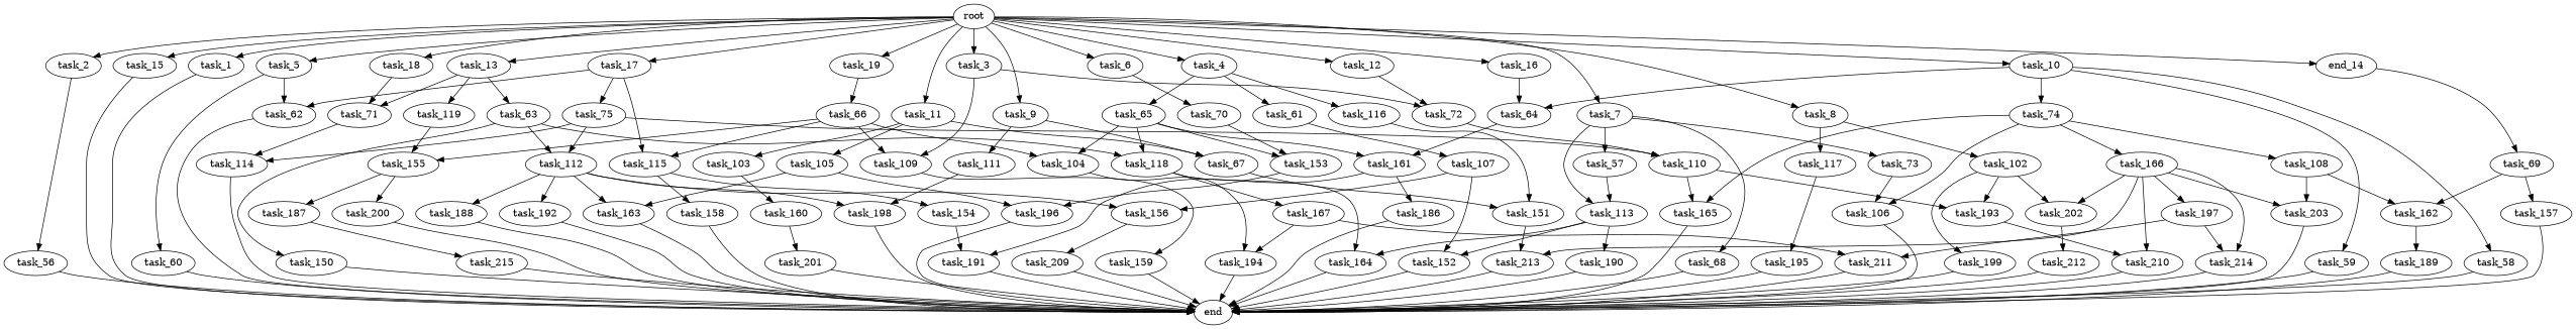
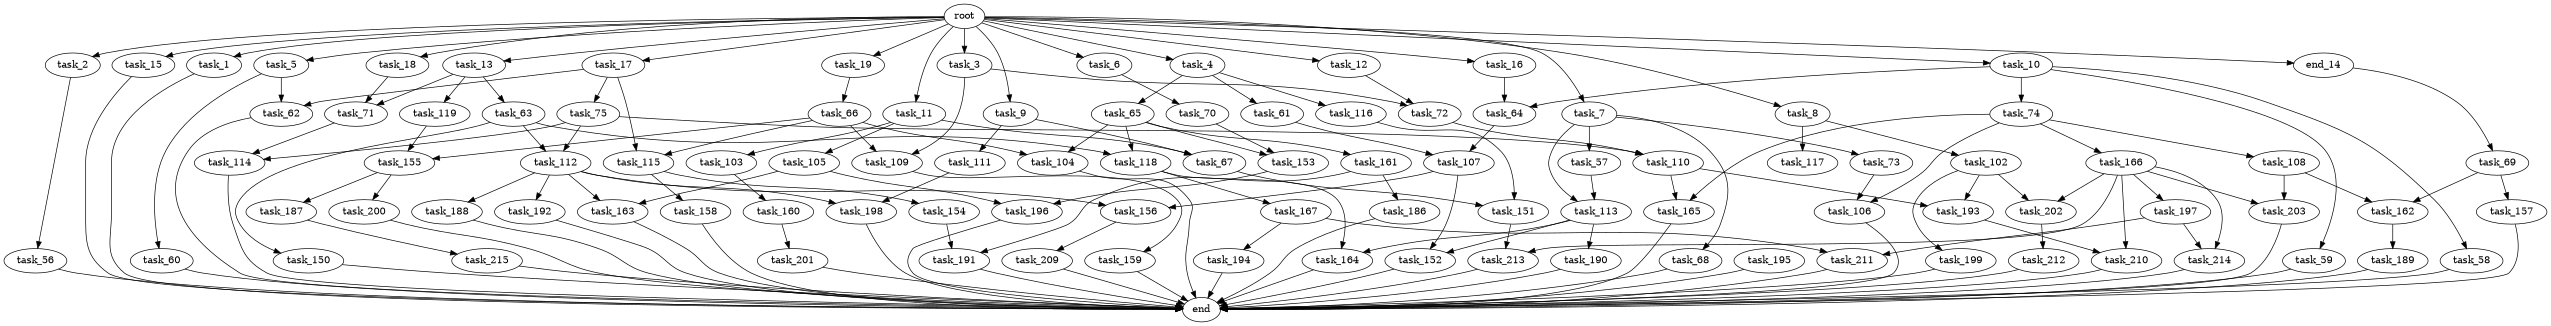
  digraph {
    task_67
    task_151
    task_213
    task_193
    task_210
    end
    task_12
    task_72
    task_110
    task_201
    task_5
    task_60
    task_62
    task_162
    task_189
    task_63
    task_112
    task_118
    task_150
    task_163
    task_156
    task_198
    task_188
    task_192
    task_164
    task_167
    task_196
    task_17
    task_75
    task_115
    task_114
    task_154
    task_158
    task_2
    task_56
    task_202
    task_212
    task_13
    task_119
    task_71
    task_155
    task_161
    task_191
    task_186
    task_166
    task_214
    task_203
    task_197
    task_211
    task_102
    task_199
    task_15
    task_58
    task_11
    task_105
    task_103
    task_160
    task_194
    task_165
    task_64
    task_107
    task_152
    task_209
    task_104
    root
    task_8
    task_18
    task_1
    task_3
    task_7
    task_9
    task_4
    task_16
    task_19
    task_6
    task_10
    n77 [label=end_14]
    task_117
    task_109
    task_73
    task_113
    task_68
    task_57
    task_111
    task_116
    task_65
    task_61
    task_66
    task_70
    task_74
    task_59
    task_69
    task_157
    task_200
    task_187
    task_106
    task_108
    task_190
    task_195
    task_215
    task_159
    task_153
    task_67 -> task_151
    task_151 -> task_213
    task_213 -> end
    task_193 -> task_210
    task_210 -> end
    task_12 -> task_72
    task_72 -> task_110
    task_110 -> task_193
    task_110 -> task_165
    task_201 -> end
    task_5 -> task_60
    task_5 -> task_62
    task_60 -> end
    task_62 -> end
    task_162 -> task_189
    task_189 -> end
    task_63 -> task_112
    task_63 -> task_118
    task_63 -> task_150
    task_112 -> task_163
    task_112 -> task_156
    task_112 -> task_198
    task_112 -> task_188
    task_112 -> task_192
    task_118 -> task_164
    task_118 -> task_167
    task_150 -> end
    task_163 -> end
    task_156 -> task_209
    task_198 -> end
    task_188 -> end
    task_192 -> end
    task_164 -> end
    task_167 -> task_211
    task_167 -> task_194
    task_196 -> end
    task_17 -> task_62
    task_17 -> task_75
    task_17 -> task_115
    task_75 -> task_110
    task_75 -> task_112
    task_75 -> task_114
    task_115 -> task_154
    task_115 -> task_158
    task_114 -> end
    task_154 -> task_191
    task_158 -> end
    task_2 -> task_56
    task_56 -> end
    task_202 -> task_212
    task_212 -> end
    task_13 -> task_63
    task_13 -> task_119
    task_13 -> task_71
    task_119 -> task_155
    task_71 -> task_114
    task_155 -> task_200
    task_155 -> task_187
    task_161 -> task_191
    task_161 -> task_186
    task_191 -> end
    task_186 -> end
    task_166 -> task_213
    task_166 -> task_210
    task_166 -> task_202
    task_166 -> task_214
    task_166 -> task_203
    task_166 -> task_197
    task_214 -> end
    task_203 -> end
    task_197 -> task_214
    task_197 -> task_211
    task_211 -> end
    task_102 -> task_193
    task_102 -> task_202
    task_102 -> task_199
    task_199 -> end
    task_15 -> end
    task_58 -> end
    task_11 -> task_67
    task_11 -> task_105
    task_11 -> task_103
    task_105 -> task_163
    task_105 -> task_196
    task_103 -> task_160
    task_160 -> task_201
    task_194 -> end
    task_165 -> end
-   task_64 -> task_161
+   task_64 -> task_107
    task_107 -> task_156
    task_107 -> task_152
    task_152 -> end
    task_209 -> end
-   task_104 -> task_194
+   task_104 -> end
    root -> task_12
    root -> task_5
    root -> task_17
    root -> task_2
    root -> task_13
    root -> task_15
    root -> task_11
    root -> task_8
    root -> task_18
    root -> task_1
    root -> task_3
    root -> task_7
    root -> task_9
    root -> task_4
    root -> task_16
    root -> task_19
    root -> task_6
    root -> task_10
    root -> n77
    task_8 -> task_102
    task_8 -> task_117
    task_18 -> task_71
    task_1 -> end
    task_3 -> task_72
    task_3 -> task_109
    task_7 -> task_73
    task_7 -> task_113
    task_7 -> task_68
    task_7 -> task_57
    task_9 -> task_67
    task_9 -> task_111
    task_4 -> task_116
    task_4 -> task_65
    task_4 -> task_61
    task_16 -> task_64
    task_19 -> task_66
    task_6 -> task_70
    task_10 -> task_58
    task_10 -> task_64
    task_10 -> task_74
    task_10 -> task_59
    n77 -> task_69
-   task_117 -> task_195
    task_109 -> task_159
    task_73 -> task_106
    task_113 -> task_164
    task_113 -> task_152
    task_113 -> task_190
    task_68 -> end
    task_57 -> task_113
    task_111 -> task_198
    task_116 -> task_151
    task_65 -> task_118
    task_65 -> task_161
    task_65 -> task_104
    task_65 -> task_153
    task_61 -> task_107
    task_66 -> task_115
    task_66 -> task_155
    task_66 -> task_104
    task_66 -> task_109
    task_70 -> task_153
    task_74 -> task_166
    task_74 -> task_165
    task_74 -> task_106
    task_74 -> task_108
    task_59 -> end
    task_69 -> task_162
    task_69 -> task_157
    task_157 -> end
    task_200 -> end
    task_187 -> task_215
    task_106 -> end
    task_108 -> task_162
    task_108 -> task_203
    task_190 -> end
    task_195 -> end
    task_215 -> end
    task_159 -> end
    task_153 -> task_196
  }
